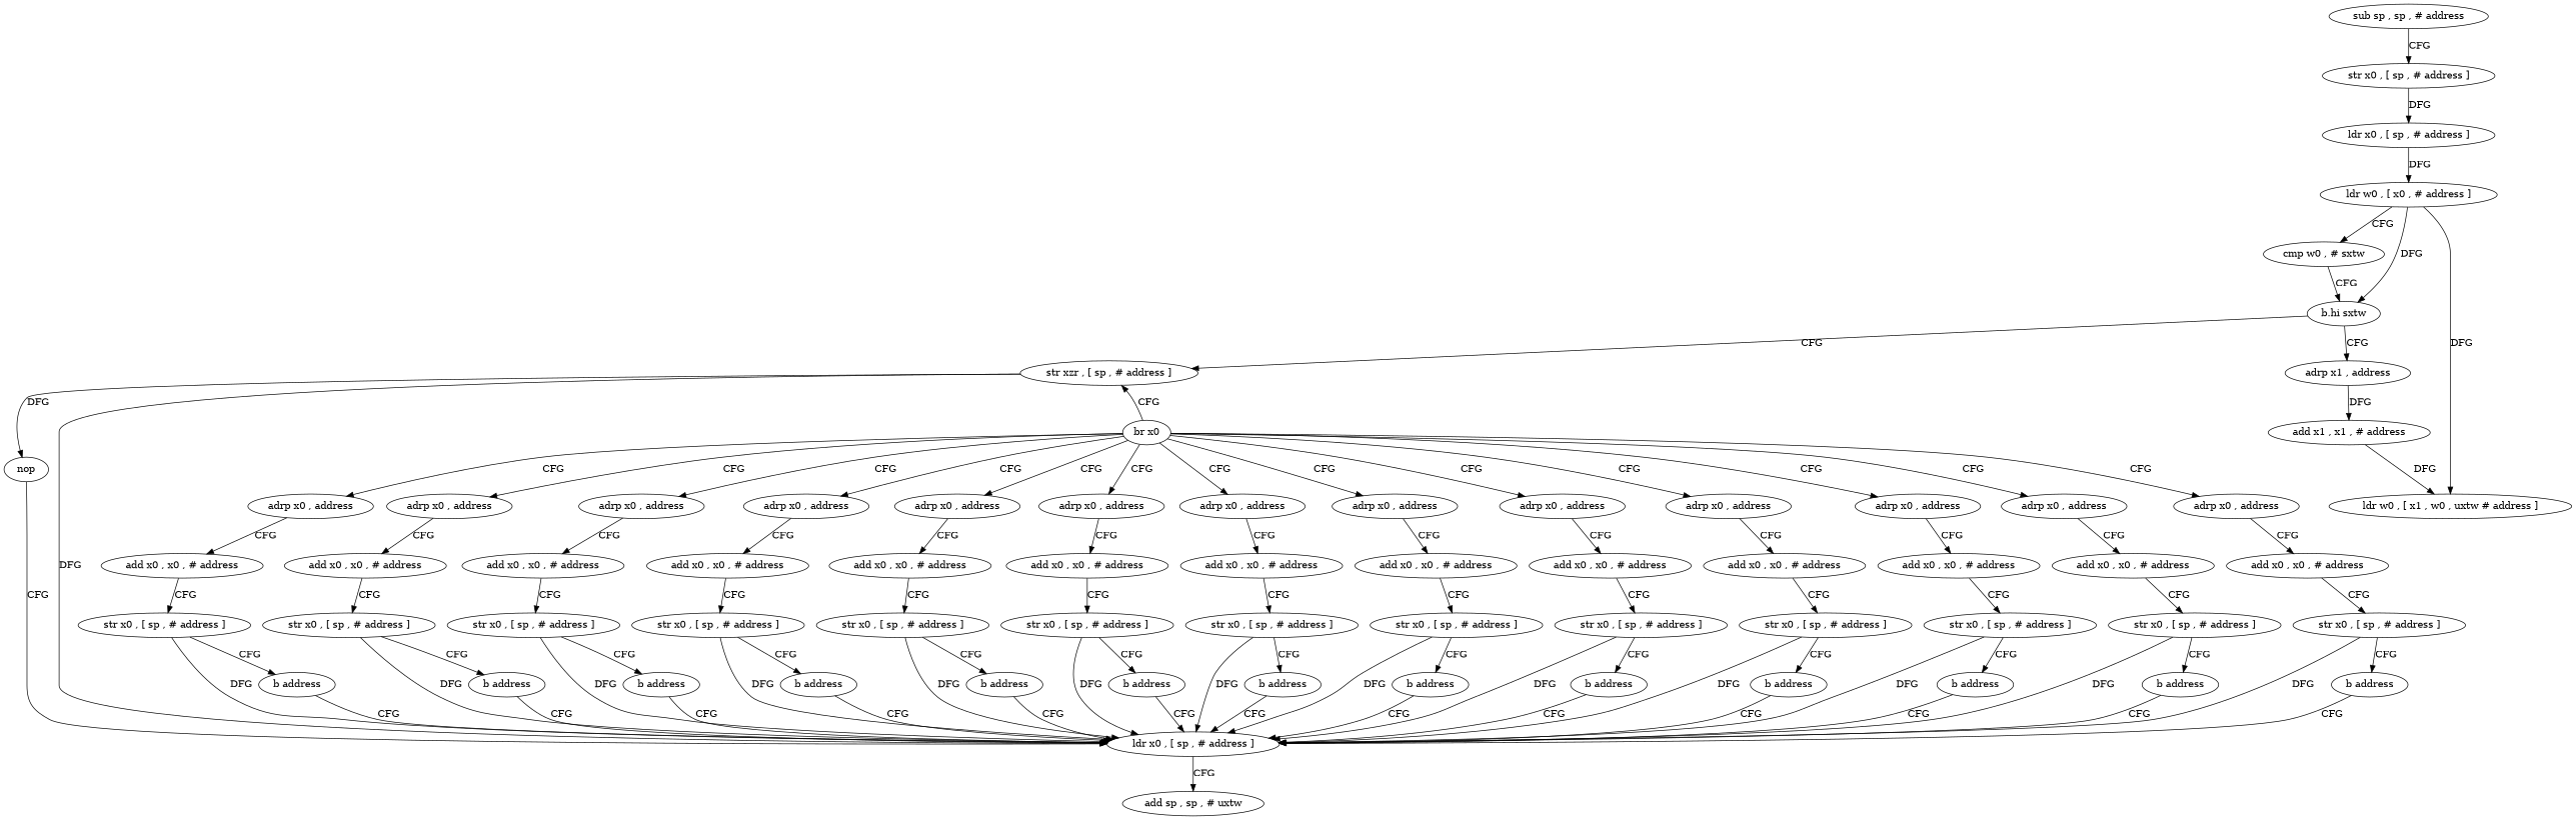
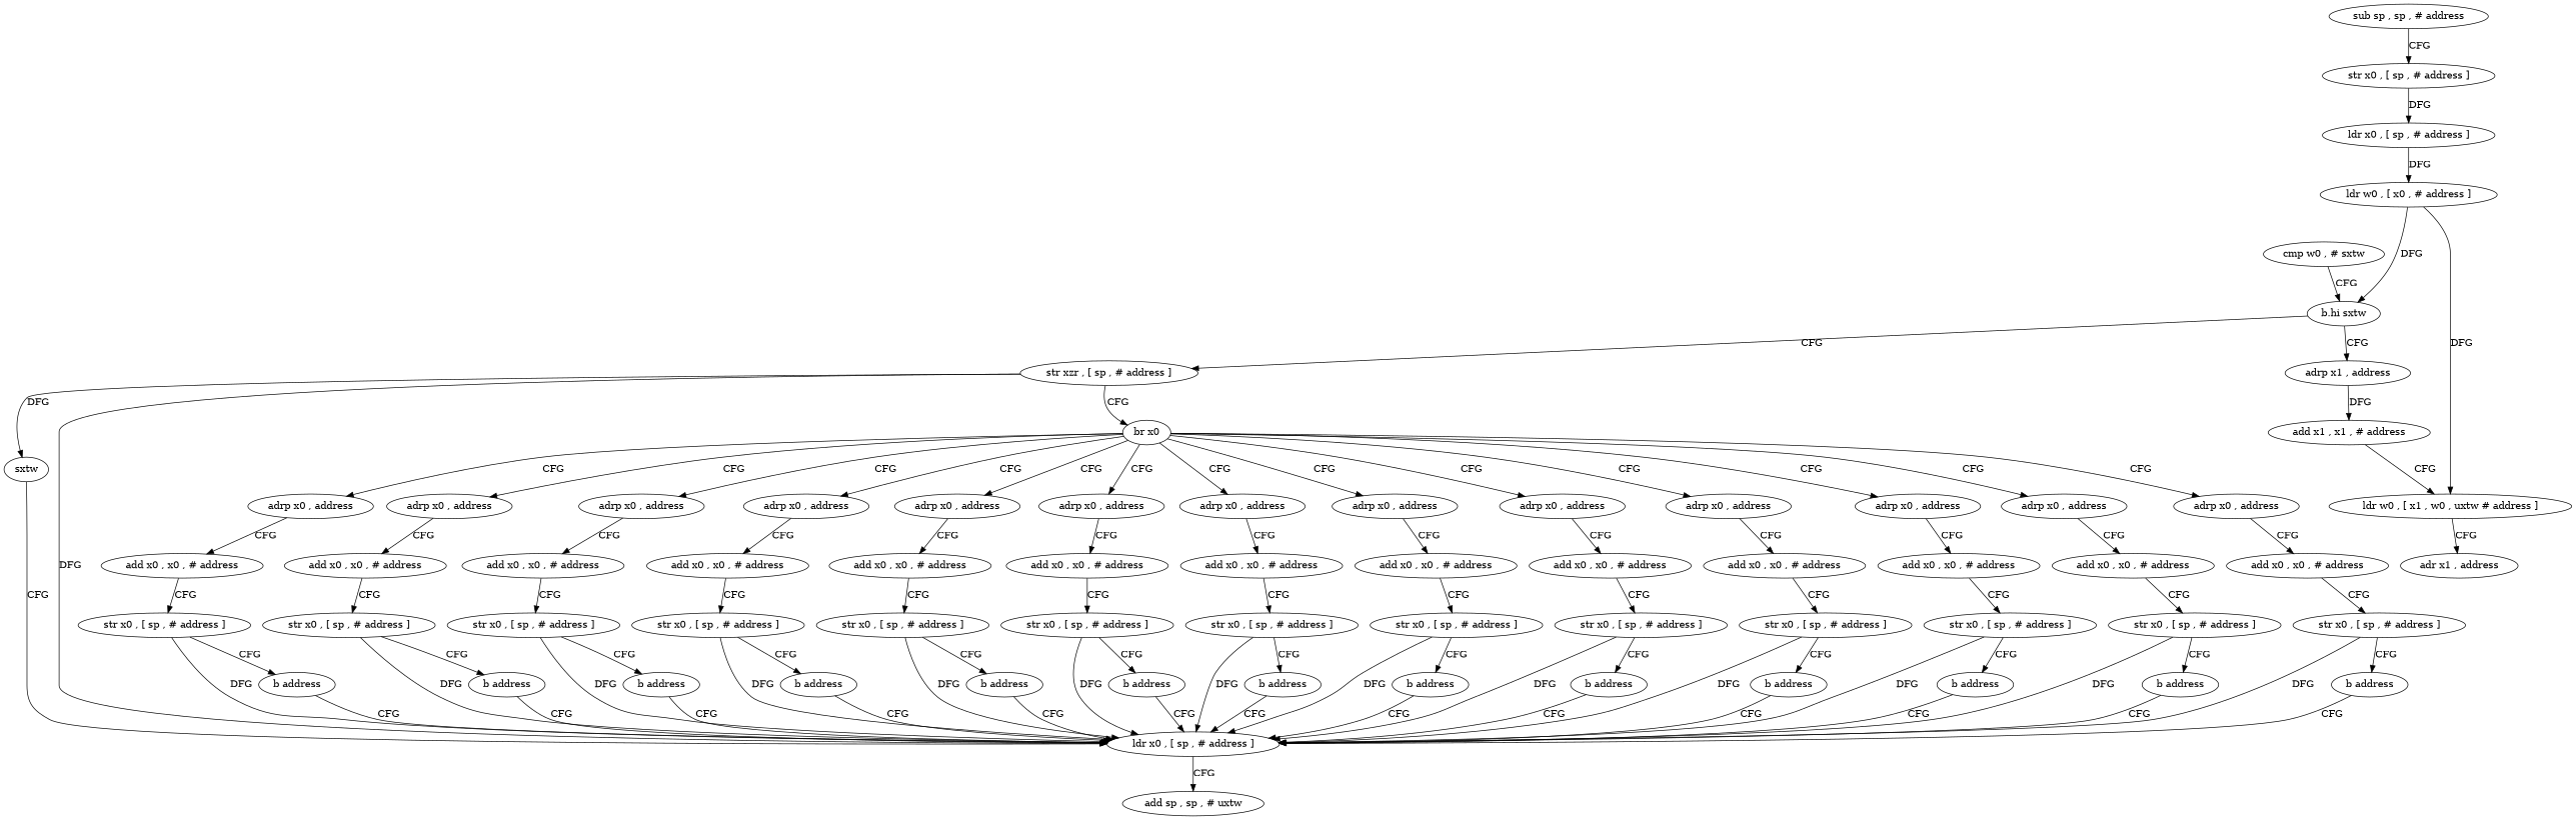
  digraph {
    n1 [label="sub sp , sp , # address"]
    n2 [label="str x0 , [ sp , # address ]"]
    n3 [label="ldr x0 , [ sp , # address ]"]
    n4 [label="ldr w0 , [ x0 , # address ]"]
    n5 [label="cmp w0 , # sxtw"]
    n6 [label="b.hi sxtw"]
    n7 [label="ldr w0 , [ x1 , w0 , uxtw # address ]"]
    n8 [label="str xzr , [ sp , # address ]"]
    n9 [label="adrp x1 , address"]
-   n11 [label=nop]
+   n10 [label="adr x1 , address"]
+   n11 [label=sxtw]
    n12 [label="ldr x0 , [ sp , # address ]"]
    n13 [label="add x1 , x1 , # address"]
    n14 [label="add sp , sp , # uxtw"]
    n15 [label="br x0"]
    n16 [label="adrp x0 , address"]
    n17 [label="adrp x0 , address"]
    n18 [label="adrp x0 , address"]
    n19 [label="adrp x0 , address"]
    n20 [label="adrp x0 , address"]
    n21 [label="adrp x0 , address"]
    n22 [label="adrp x0 , address"]
    n23 [label="adrp x0 , address"]
    n24 [label="adrp x0 , address"]
    n25 [label="adrp x0 , address"]
    n26 [label="adrp x0 , address"]
    n27 [label="adrp x0 , address"]
    n28 [label="adrp x0 , address"]
    n29 [label="add x0 , x0 , # address"]
    n30 [label="add x0 , x0 , # address"]
    n31 [label="add x0 , x0 , # address"]
    n32 [label="add x0 , x0 , # address"]
    n33 [label="add x0 , x0 , # address"]
    n34 [label="add x0 , x0 , # address"]
    n35 [label="add x0 , x0 , # address"]
    n36 [label="add x0 , x0 , # address"]
    n37 [label="add x0 , x0 , # address"]
    n38 [label="add x0 , x0 , # address"]
    n39 [label="add x0 , x0 , # address"]
    n40 [label="add x0 , x0 , # address"]
    n41 [label="add x0 , x0 , # address"]
    n42 [label="str x0 , [ sp , # address ]"]
    n43 [label="str x0 , [ sp , # address ]"]
    n44 [label="str x0 , [ sp , # address ]"]
    n45 [label="str x0 , [ sp , # address ]"]
    n46 [label="str x0 , [ sp , # address ]"]
    n47 [label="str x0 , [ sp , # address ]"]
    n48 [label="str x0 , [ sp , # address ]"]
    n49 [label="str x0 , [ sp , # address ]"]
    n50 [label="str x0 , [ sp , # address ]"]
    n51 [label="str x0 , [ sp , # address ]"]
    n52 [label="str x0 , [ sp , # address ]"]
    n53 [label="str x0 , [ sp , # address ]"]
    n54 [label="str x0 , [ sp , # address ]"]
    n55 [label="b address"]
    n56 [label="b address"]
    n57 [label="b address"]
    n58 [label="b address"]
    n59 [label="b address"]
    n60 [label="b address"]
    n61 [label="b address"]
    n62 [label="b address"]
    n63 [label="b address"]
    n64 [label="b address"]
    n65 [label="b address"]
    n66 [label="b address"]
    n67 [label="b address"]
    n1 -> n2 [label=CFG]
    n2 -> n3 [label=DFG]
    n3 -> n4 [label=DFG]
-   n4 -> n5 [label=CFG]
    n4 -> n6 [label=DFG]
    n4 -> n7 [label=DFG]
    n5 -> n6 [label=CFG]
    n6 -> n8 [label=CFG]
    n6 -> n9 [label=CFG]
+   n7 -> n10 [label=CFG]
    n8 -> n11 [label=DFG]
    n8 -> n12 [label=DFG]
    n9 -> n13 [label=DFG]
    n11 -> n12 [label=CFG]
    n12 -> n14 [label=CFG]
-   n13 -> n7 [label=DFG]
-   n15 -> n8 [label=CFG]
+   n13 -> n7 [label=CFG]
+   n8 -> n15 [label=CFG]
    n15 -> n16 [label=CFG]
    n15 -> n17 [label=CFG]
    n15 -> n18 [label=CFG]
    n15 -> n19 [label=CFG]
    n15 -> n20 [label=CFG]
    n15 -> n21 [label=CFG]
    n15 -> n22 [label=CFG]
    n15 -> n23 [label=CFG]
    n15 -> n24 [label=CFG]
    n15 -> n25 [label=CFG]
    n15 -> n26 [label=CFG]
    n15 -> n27 [label=CFG]
    n15 -> n28 [label=CFG]
    n16 -> n29 [label=CFG]
    n17 -> n30 [label=CFG]
    n18 -> n31 [label=CFG]
    n19 -> n32 [label=CFG]
    n20 -> n33 [label=CFG]
    n21 -> n34 [label=CFG]
    n22 -> n35 [label=CFG]
    n23 -> n36 [label=CFG]
    n24 -> n37 [label=CFG]
    n25 -> n38 [label=CFG]
    n26 -> n39 [label=CFG]
    n27 -> n40 [label=CFG]
    n28 -> n41 [label=CFG]
    n29 -> n42 [label=CFG]
    n30 -> n43 [label=CFG]
    n31 -> n44 [label=CFG]
    n32 -> n45 [label=CFG]
    n33 -> n46 [label=CFG]
    n34 -> n47 [label=CFG]
    n35 -> n48 [label=CFG]
    n36 -> n49 [label=CFG]
    n37 -> n50 [label=CFG]
    n38 -> n51 [label=CFG]
    n39 -> n52 [label=CFG]
    n40 -> n53 [label=CFG]
    n41 -> n54 [label=CFG]
    n42 -> n12 [label=DFG]
    n42 -> n55 [label=CFG]
    n43 -> n12 [label=DFG]
    n43 -> n56 [label=CFG]
    n44 -> n12 [label=DFG]
    n44 -> n57 [label=CFG]
    n45 -> n12 [label=DFG]
    n45 -> n58 [label=CFG]
    n46 -> n12 [label=DFG]
    n46 -> n59 [label=CFG]
    n47 -> n12 [label=DFG]
    n47 -> n60 [label=CFG]
    n48 -> n12 [label=DFG]
    n48 -> n61 [label=CFG]
    n49 -> n12 [label=DFG]
    n49 -> n62 [label=CFG]
    n50 -> n12 [label=DFG]
    n50 -> n63 [label=CFG]
    n51 -> n12 [label=DFG]
    n51 -> n64 [label=CFG]
    n52 -> n12 [label=DFG]
    n52 -> n65 [label=CFG]
    n53 -> n12 [label=DFG]
    n53 -> n66 [label=CFG]
    n54 -> n12 [label=DFG]
    n54 -> n67 [label=CFG]
    n55 -> n12 [label=CFG]
    n56 -> n12 [label=CFG]
    n57 -> n12 [label=CFG]
    n58 -> n12 [label=CFG]
    n59 -> n12 [label=CFG]
    n60 -> n12 [label=CFG]
    n61 -> n12 [label=CFG]
    n62 -> n12 [label=CFG]
    n63 -> n12 [label=CFG]
    n64 -> n12 [label=CFG]
    n65 -> n12 [label=CFG]
    n66 -> n12 [label=CFG]
    n67 -> n12 [label=CFG]
  }
